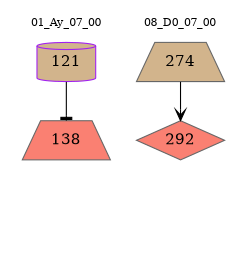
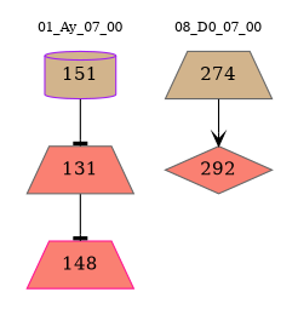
  digraph {
    node [color=gray40 fillcolor=salmon shape=trapezium style=filled]
    edge [arrowhead=tee color=black]
-   n1 [label=138]
-   n2 [color=purple fillcolor=tan label=121 shape=cylinder]
+   n1 [label=131]
+   n2 [color=purple fillcolor=tan label=151 shape=cylinder]
+   n3 [color=deeppink label=148]
    n4 [fillcolor=tan label=274]
    n5 [label=292 shape=diamond]
    subgraph cluster_1 {
      color=white
      fontsize=10
      label="01_Ay_07_00"
      n1
      n2
+     n3
    }
    subgraph cluster_2 {
      color=white
      fontsize=10
      label="08_D0_07_00"
      n4
      n5
    }
+   n1 -> n3
    n2 -> n1
    n4 -> n5 [arrowhead=vee]
  }
